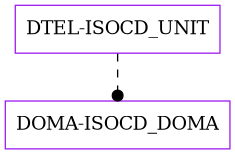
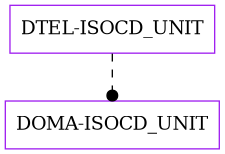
  digraph {
    node [color=purple shape=box]
    "DTEL-ISOCD_UNIT"
-   "DOMA-ISOCD_UNIT" [label="DOMA-ISOCD_DOMA"]
+   "DOMA-ISOCD_UNIT"
    "DTEL-ISOCD_UNIT" -> "DOMA-ISOCD_UNIT" [style=dashed arrowhead=dot]
  }
